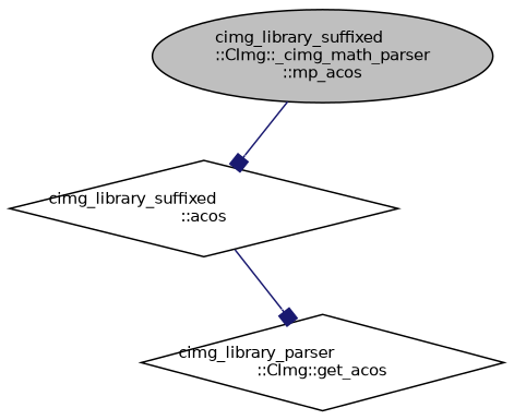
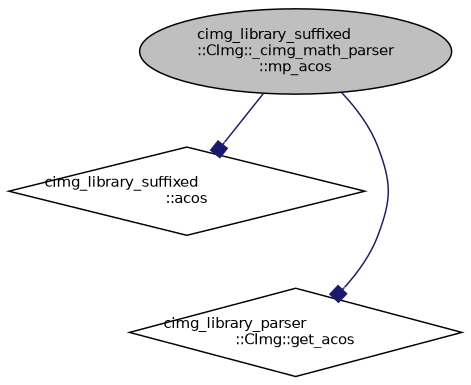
  digraph {
    rankdir=TB
    node [color=black fillcolor=white fontname=Helvetica fontsize=10 shape=diamond style=filled]
    edge [arrowhead=box color=midnightblue fontname=Helvetica fontsize=10 labelfontname=Helvetica labelfontsize=10 style=solid]
    n1 [fillcolor=grey75 fontcolor=black height=0.2 label="cimg_library_suffixed\l::CImg::_cimg_math_parser\l::mp_acos" shape=ellipse width=0.4]
    n2 [height=0.2 label="cimg_library_suffixed\l::acos" width=0.4]
    n3 [height=0.2 label="cimg_library_parser\l::CImg::get_acos" width=0.4]
    n1 -> n2
-   n2 -> n3
+   n1 -> n3
  }
